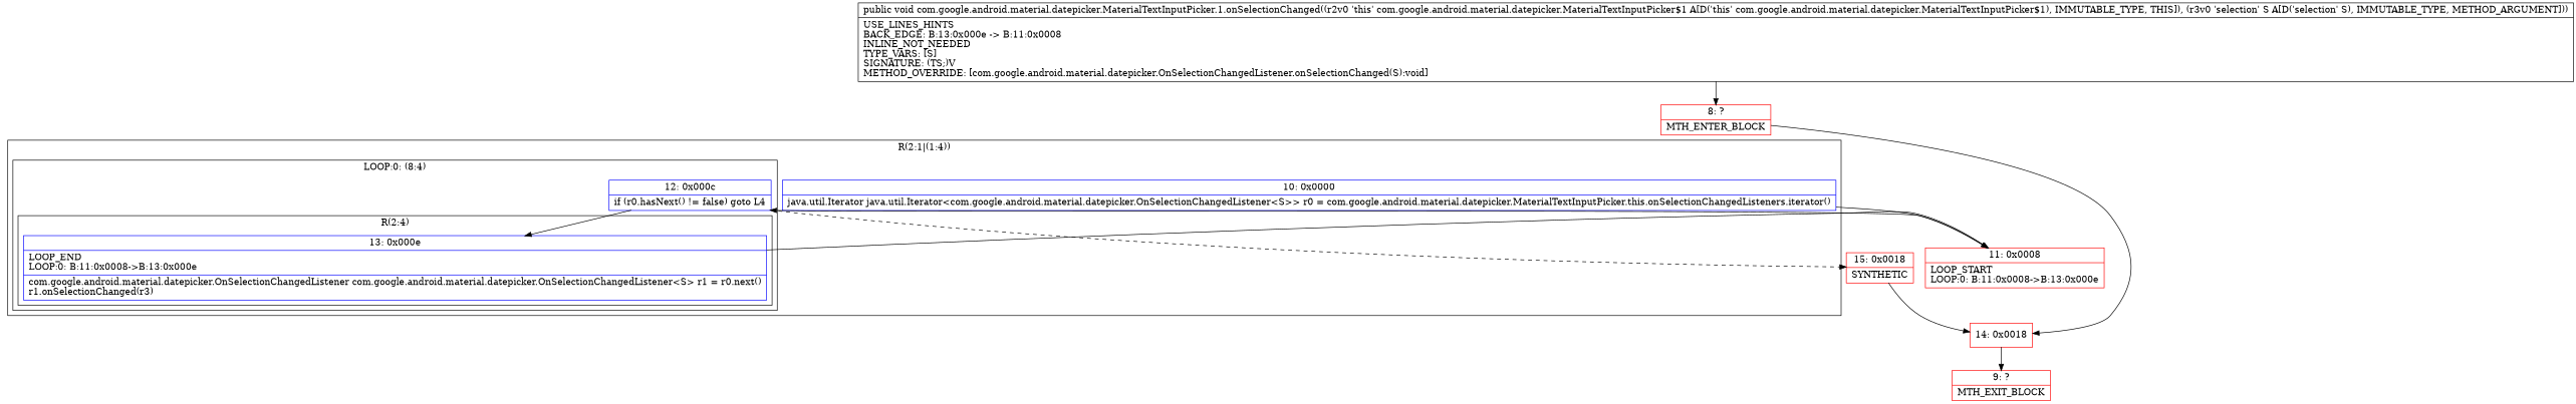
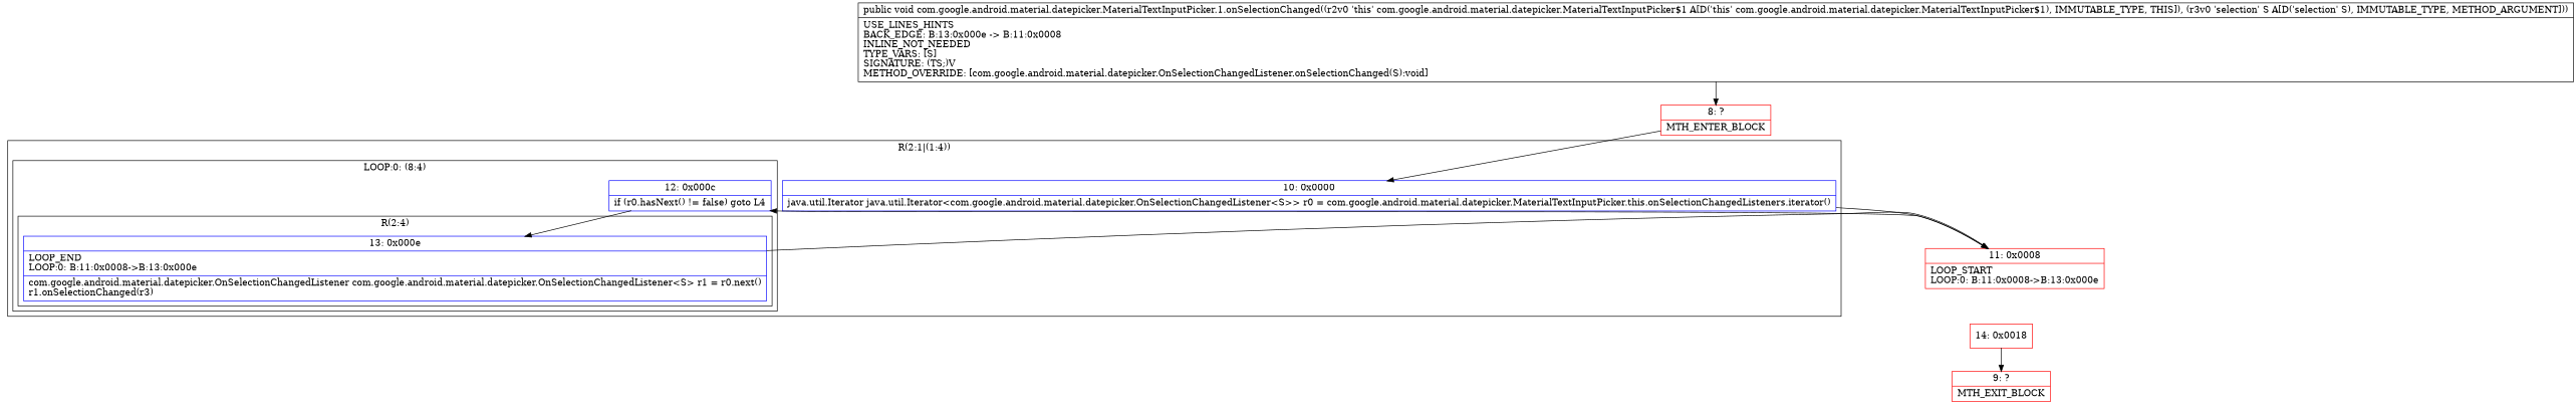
  digraph {
    node [color=red shape=record]
    n1 [color=blue label="{13\:\ 0x000e|LOOP_END\lLOOP:0: B:11:0x0008\-\>B:13:0x000e\l|com.google.android.material.datepicker.OnSelectionChangedListener com.google.android.material.datepicker.OnSelectionChangedListener\<S\> r1 = r0.next()\lr1.onSelectionChanged(r3)\l}"]
    n2 [color=blue label="{12\:\ 0x000c|if (r0.hasNext() != false) goto L4\l}"]
    n3 [color=blue label="{10\:\ 0x0000|java.util.Iterator java.util.Iterator\<com.google.android.material.datepicker.OnSelectionChangedListener\<S\>\> r0 = com.google.android.material.datepicker.MaterialTextInputPicker.this.onSelectionChangedListeners.iterator()\l}"]
    n4 [label="{11\:\ 0x0008|LOOP_START\lLOOP:0: B:11:0x0008\-\>B:13:0x000e\l}"]
-   n5 [label="{15\:\ 0x0018|SYNTHETIC\l}"]
    n6 [label="{14\:\ 0x0018}"]
    n7 [label="{8\:\ ?|MTH_ENTER_BLOCK\l}"]
    n8 [label="{9\:\ ?|MTH_EXIT_BLOCK\l}"]
    n9 [label="{public void com.google.android.material.datepicker.MaterialTextInputPicker.1.onSelectionChanged((r2v0 'this' com.google.android.material.datepicker.MaterialTextInputPicker$1 A[D('this' com.google.android.material.datepicker.MaterialTextInputPicker$1), IMMUTABLE_TYPE, THIS]), (r3v0 'selection' S A[D('selection' S), IMMUTABLE_TYPE, METHOD_ARGUMENT]))  | USE_LINES_HINTS\lBACK_EDGE: B:13:0x000e \-\> B:11:0x0008\lINLINE_NOT_NEEDED\lTYPE_VARS: [S]\lSIGNATURE: (TS;)V\lMETHOD_OVERRIDE: [com.google.android.material.datepicker.OnSelectionChangedListener.onSelectionChanged(S):void]\l}" color=""]
    subgraph cluster_1 {
      label="R(2:1|(1:4))"
      n3
      subgraph cluster_2 {
        label="LOOP:0: (8:4)"
        n2
        subgraph cluster_3 {
          label="R(2:4)"
          n1
        }
      }
    }
    n1 -> n4
    n2 -> n1
-   n2 -> n5 [style=dashed]
    n3 -> n4
    n4 -> n2
-   n5 -> n6
    n6 -> n8
-   n7 -> n6
+   n7 -> n3
    n9 -> n7
  }
